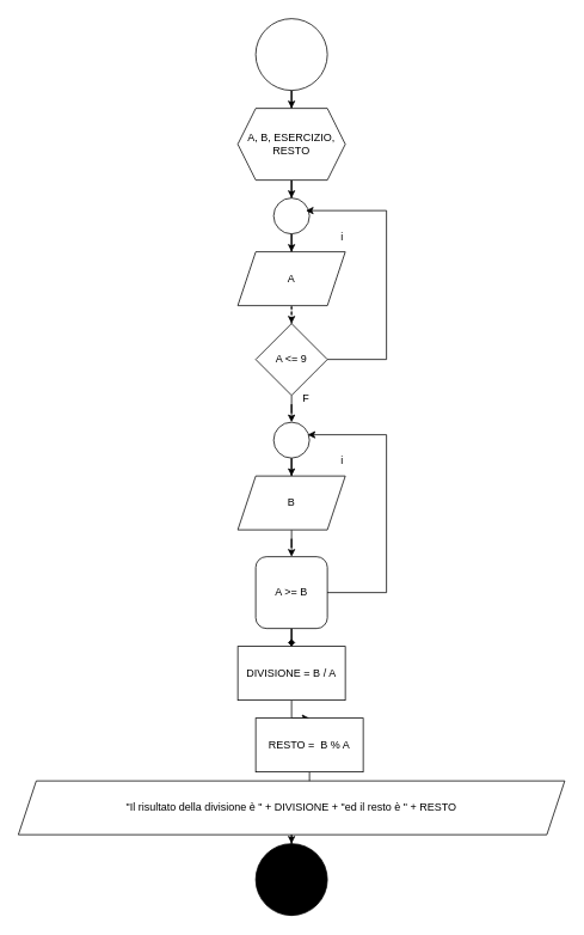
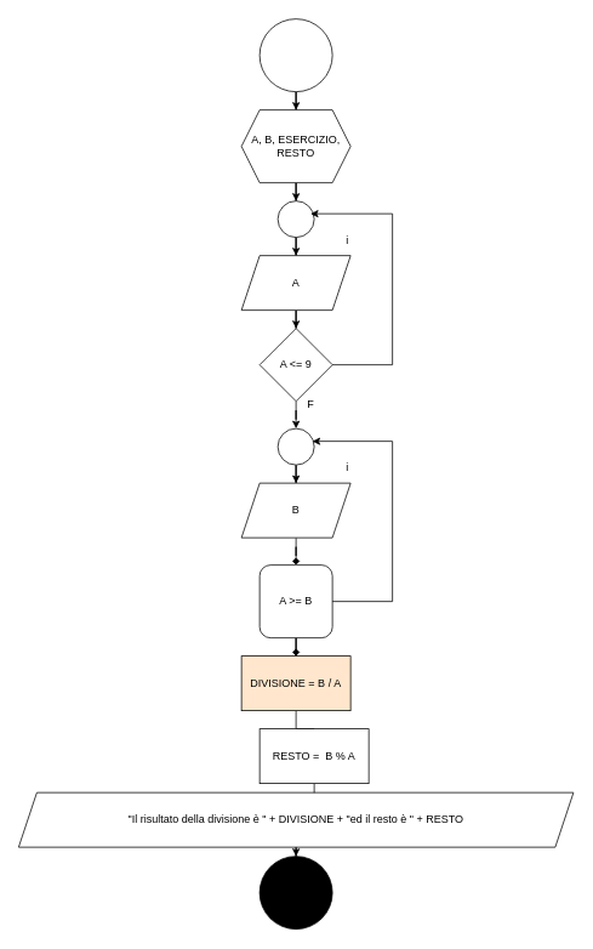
  <mxCell id="0" />
  <mxCell id="1" parent="0" />
  <mxCell id="2" value="" style="edgeStyle=orthogonalEdgeStyle;rounded=0;orthogonalLoop=1;jettySize=auto;html=1;" edge="1" parent="1" source="3" target="5"><mxGeometry relative="1" as="geometry" /></mxCell>
  <mxCell id="3" value="" style="ellipse;whiteSpace=wrap;html=1;aspect=fixed;" vertex="1" parent="1"><mxGeometry x="285" y="20" width="80" height="80" as="geometry" /></mxCell>
  <mxCell id="4" value="" style="edgeStyle=orthogonalEdgeStyle;rounded=0;orthogonalLoop=1;jettySize=auto;html=1;" edge="1" parent="1" source="5" target="7"><mxGeometry relative="1" as="geometry" /></mxCell>
  <mxCell id="5" value="A, B, ESERCIZIO, RESTO" style="shape=hexagon;perimeter=hexagonPerimeter2;whiteSpace=wrap;html=1;fixedSize=1;" vertex="1" parent="1"><mxGeometry x="265" y="120" width="120" height="80" as="geometry" /></mxCell>
  <mxCell id="6" value="" style="edgeStyle=orthogonalEdgeStyle;rounded=0;orthogonalLoop=1;jettySize=auto;html=1;" edge="1" parent="1" source="7" target="9"><mxGeometry relative="1" as="geometry" /></mxCell>
  <mxCell id="7" value="" style="ellipse;whiteSpace=wrap;html=1;" vertex="1" parent="1"><mxGeometry x="305" y="220" width="40" height="40" as="geometry" /></mxCell>
- <mxCell id="8" value="" style="edgeStyle=orthogonalEdgeStyle;rounded=0;orthogonalLoop=1;jettySize=auto;html=1;dashed=1;" edge="1" parent="1" source="9" target="12"><mxGeometry relative="1" as="geometry" /></mxCell>
+ <mxCell id="8" value="" style="edgeStyle=orthogonalEdgeStyle;rounded=0;orthogonalLoop=1;jettySize=auto;html=1;" edge="1" parent="1" source="9" target="12"><mxGeometry relative="1" as="geometry" /></mxCell>
  <mxCell id="9" value="&lt;span style=&quot;white-space: pre;&quot;&gt;A&lt;/span&gt;" style="shape=parallelogram;perimeter=parallelogramPerimeter;whiteSpace=wrap;html=1;fixedSize=1;" vertex="1" parent="1"><mxGeometry x="265" y="280" width="120" height="60" as="geometry" /></mxCell>
  <mxCell id="10" value="i" style="text;html=1;align=center;verticalAlign=middle;resizable=0;points=[];autosize=1;strokeColor=none;fillColor=none;" vertex="1" parent="1"><mxGeometry x="366" y="248" width="30" height="30" as="geometry" /></mxCell>
  <mxCell id="11" value="" style="edgeStyle=orthogonalEdgeStyle;rounded=0;orthogonalLoop=1;jettySize=auto;html=1;" edge="1" parent="1" source="12" target="15"><mxGeometry relative="1" as="geometry" /></mxCell>
  <mxCell id="12" value="A &amp;lt;= 9" style="rhombus;whiteSpace=wrap;html=1;" vertex="1" parent="1"><mxGeometry x="285" y="360" width="80" height="80" as="geometry" /></mxCell>
  <mxCell id="13" style="edgeStyle=orthogonalEdgeStyle;rounded=0;orthogonalLoop=1;jettySize=auto;html=1;entryX=0.9;entryY=0.35;entryDx=0;entryDy=0;entryPerimeter=0;" edge="1" parent="1" source="12" target="7"><mxGeometry relative="1" as="geometry"><Array as="points"><mxPoint x="431" y="400" /><mxPoint x="431" y="234" /></Array></mxGeometry></mxCell>
  <mxCell id="14" value="" style="edgeStyle=orthogonalEdgeStyle;rounded=0;orthogonalLoop=1;jettySize=auto;html=1;" edge="1" parent="1" source="15" target="18"><mxGeometry relative="1" as="geometry" /></mxCell>
  <mxCell id="15" value="" style="ellipse;whiteSpace=wrap;html=1;" vertex="1" parent="1"><mxGeometry x="305" y="470" width="40" height="40" as="geometry" /></mxCell>
  <mxCell id="16" value="F" style="text;html=1;align=center;verticalAlign=middle;resizable=0;points=[];autosize=1;strokeColor=none;fillColor=none;" vertex="1" parent="1"><mxGeometry x="326" y="428" width="30" height="30" as="geometry" /></mxCell>
- <mxCell id="17" value="" style="edgeStyle=orthogonalEdgeStyle;rounded=0;orthogonalLoop=1;jettySize=auto;html=1;" edge="1" parent="1" source="18" target="21"><mxGeometry relative="1" as="geometry" /></mxCell>
+ <mxCell id="17" value="" style="edgeStyle=orthogonalEdgeStyle;rounded=0;orthogonalLoop=1;jettySize=auto;html=1;endArrow=diamond;" edge="1" parent="1" source="18" target="21"><mxGeometry relative="1" as="geometry" /></mxCell>
  <mxCell id="18" value="B" style="shape=parallelogram;perimeter=parallelogramPerimeter;whiteSpace=wrap;html=1;fixedSize=1;" vertex="1" parent="1"><mxGeometry x="265" y="530" width="120" height="60" as="geometry" /></mxCell>
  <mxCell id="19" value="i" style="text;html=1;align=center;verticalAlign=middle;resizable=0;points=[];autosize=1;strokeColor=none;fillColor=none;" vertex="1" parent="1"><mxGeometry x="366" y="498" width="30" height="30" as="geometry" /></mxCell>
  <mxCell id="20" value="" style="edgeStyle=orthogonalEdgeStyle;rounded=0;orthogonalLoop=1;jettySize=auto;html=1;endArrow=diamond;" edge="1" parent="1" source="21" target="24"><mxGeometry relative="1" as="geometry" /></mxCell>
  <mxCell id="21" value="A &amp;gt;= B" style="whiteSpace=wrap;html=1;rounded=1;" vertex="1" parent="1"><mxGeometry x="285" y="620" width="80" height="80" as="geometry" /></mxCell>
  <mxCell id="22" style="edgeStyle=orthogonalEdgeStyle;rounded=0;orthogonalLoop=1;jettySize=auto;html=1;entryX=0.95;entryY=0.35;entryDx=0;entryDy=0;entryPerimeter=0;" edge="1" parent="1" source="21" target="15"><mxGeometry relative="1" as="geometry"><Array as="points"><mxPoint x="431" y="660" /><mxPoint x="431" y="484" /></Array></mxGeometry></mxCell>
- <mxCell id="23" value="" style="edgeStyle=orthogonalEdgeStyle;rounded=0;orthogonalLoop=1;jettySize=auto;html=1;" edge="1" parent="1" source="24" target="26"><mxGeometry relative="1" as="geometry" /></mxCell>
- <mxCell id="24" value="DIVISIONE = B / A" style="whiteSpace=wrap;html=1;" vertex="1" parent="1"><mxGeometry x="265" y="720" width="120" height="60" as="geometry" /></mxCell>
+ <mxCell id="23" value="" style="edgeStyle=orthogonalEdgeStyle;rounded=0;orthogonalLoop=1;jettySize=auto;html=1;endArrow=none;" edge="1" parent="1" source="24" target="26"><mxGeometry relative="1" as="geometry" /></mxCell>
+ <mxCell id="24" value="DIVISIONE = B / A" style="whiteSpace=wrap;html=1;fillColor=#ffe6cc;" vertex="1" parent="1"><mxGeometry x="265" y="720" width="120" height="60" as="geometry" /></mxCell>
  <mxCell id="25" value="" style="edgeStyle=orthogonalEdgeStyle;rounded=0;orthogonalLoop=1;jettySize=auto;html=1;" edge="1" parent="1" source="26" target="28"><mxGeometry relative="1" as="geometry" /></mxCell>
  <mxCell id="26" value="RESTO = &amp;nbsp;B % A" style="whiteSpace=wrap;html=1;" vertex="1" parent="1"><mxGeometry x="285" y="800" width="120" height="60" as="geometry" /></mxCell>
  <mxCell id="27" value="" style="edgeStyle=orthogonalEdgeStyle;rounded=0;orthogonalLoop=1;jettySize=auto;html=1;" edge="1" parent="1" source="28" target="29"><mxGeometry relative="1" as="geometry" /></mxCell>
  <mxCell id="28" value="&quot;Il risultato della divisione è &quot; + DIVISIONE + &quot;ed il resto è &quot; + RESTO" style="shape=parallelogram;perimeter=parallelogramPerimeter;whiteSpace=wrap;html=1;fixedSize=1;" vertex="1" parent="1"><mxGeometry x="20" y="870" width="610" height="60" as="geometry" /></mxCell>
  <mxCell id="29" value="" style="ellipse;whiteSpace=wrap;html=1;fillColor=#000000;" vertex="1" parent="1"><mxGeometry x="285" y="940" width="80" height="80" as="geometry" /></mxCell>
